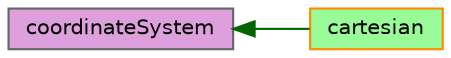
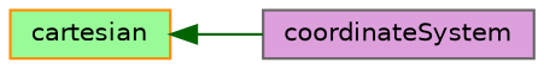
  digraph {
    rankdir=LR
    node [fontname=Helvetica fontsize=10 shape=box style=filled]
    n1 [color=darkorange fillcolor=palegreen fontcolor=black height=0.2 label=cartesian width=0.4]
    n2 [color=gray40 fillcolor=plum height=0.2 label=coordinateSystem width=0.4]
-   n2 -> n1 [color=darkgreen dir=back fontname=Helvetica fontsize=10 labelfontname=Helvetica labelfontsize=10 style=solid]
+   n1 -> n2 [color=darkgreen dir=back fontname=Helvetica fontsize=10 labelfontname=Helvetica labelfontsize=10 style=solid]
  }
